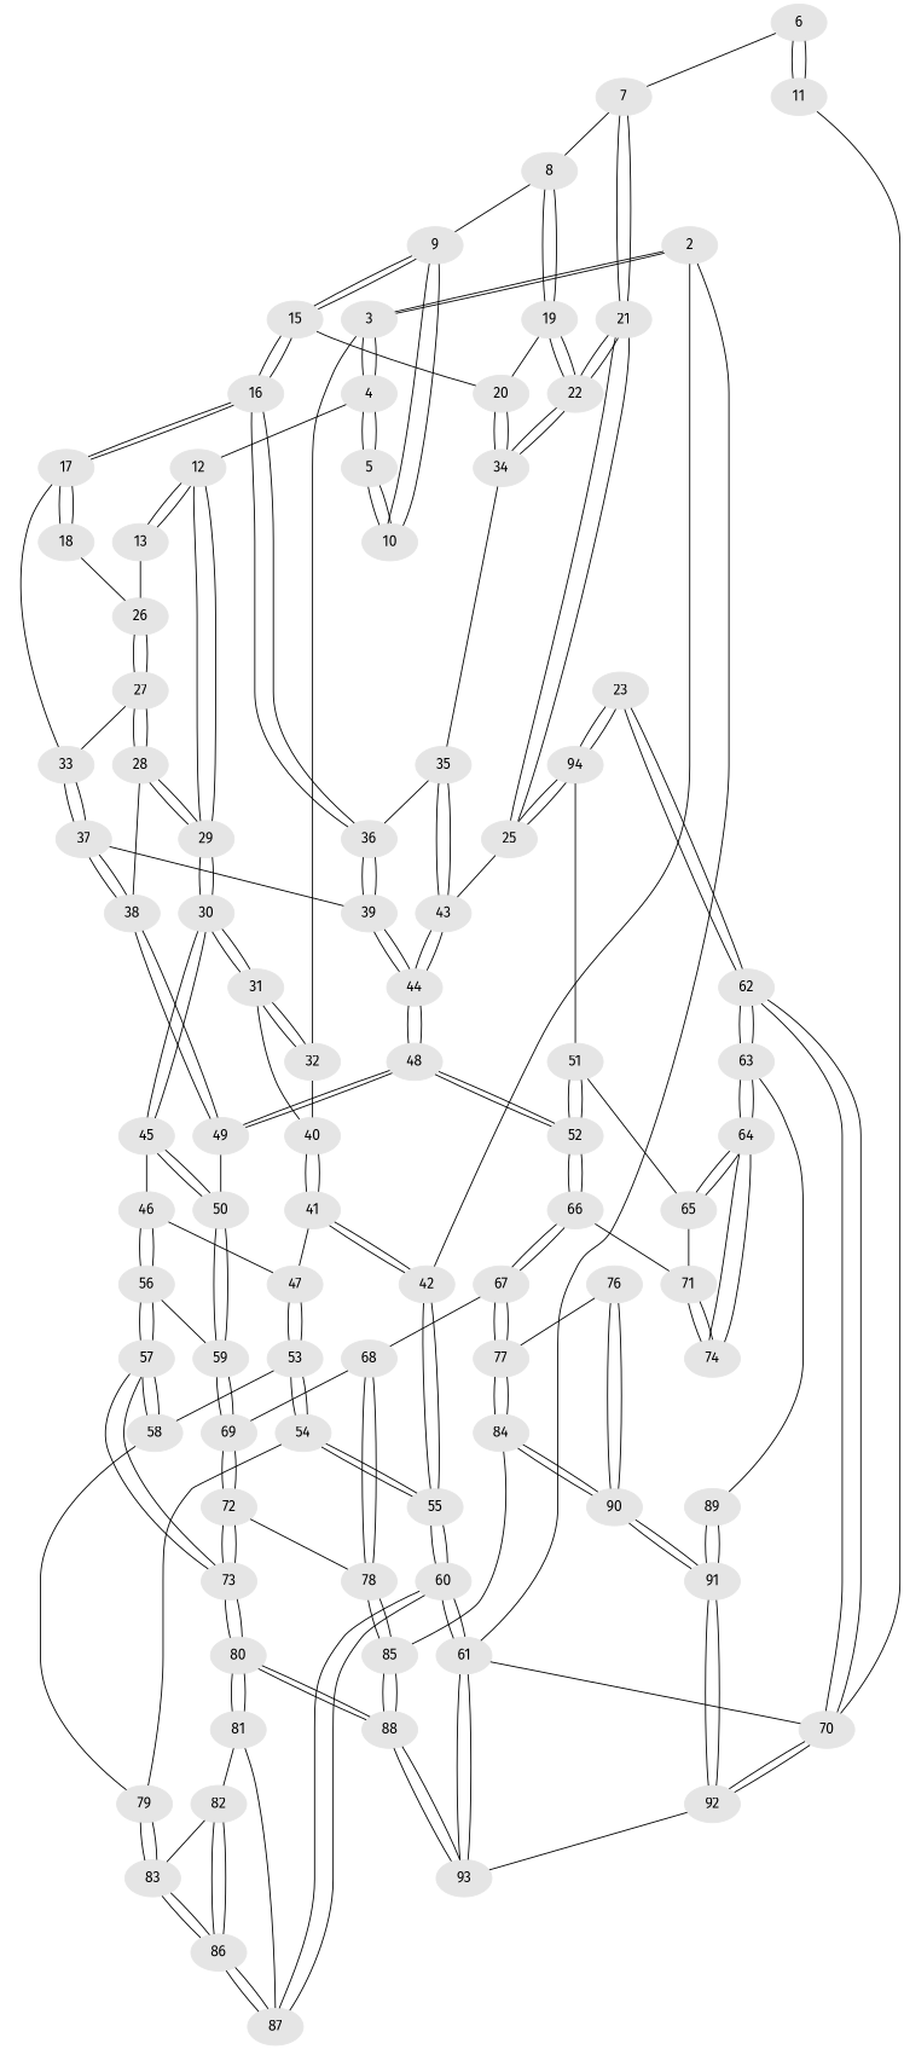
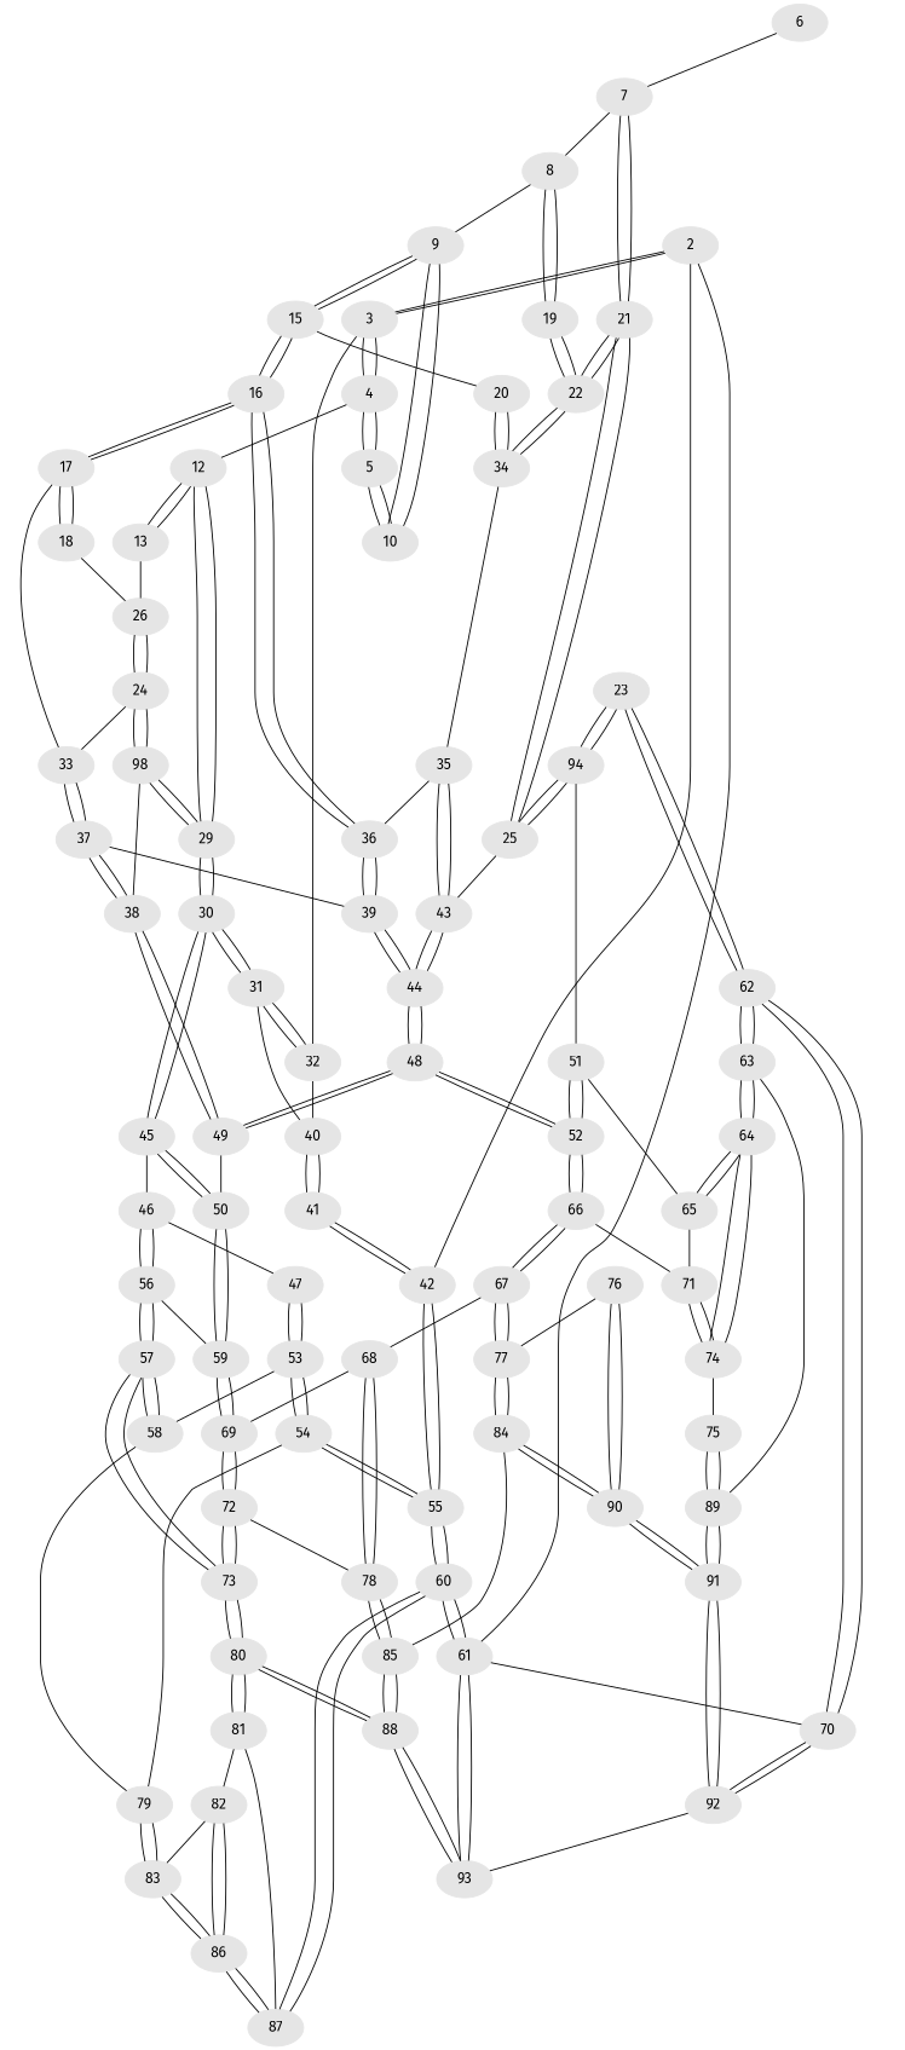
  graph {
    fontname="Fira Sans"
    node [color=gray90 fontname="Fira Sans" style=filled]
    edge [fontname="Fira Sans"]
    2
    3
    42
    61
    6
-   11
    7
    70
    4
    32
    55
    93
    5
    12
    40
    10
    13
    29
    8
    21
    9
    19
    22
    25
    15
    20
    16
    n28 [label=94]
    23
    62
    92
    26
    30
-   27
+   27 [label=24]
    18
    17
    36
    34
    33
    39
    37
    35
    43
    51
    63
    52
    65
    44
-   28
+   28 [label=98]
    38
    49
    31
    45
    46
    50
    41
    48
    47
    53
    60
    56
    59
    57
    54
    58
    66
    69
    71
    67
    79
    83
    87
    73
    80
    72
    64
    89
    74
    91
+   75
    68
    77
    78
    84
    85
    81
    88
    76
    90
    86
    82
    2 -- 3
    2 -- 3
    2 -- 42
    2 -- 61
    3 -- 4
    3 -- 4
    3 -- 32
    42 -- 55
    42 -- 55
    61 -- 70
    61 -- 93
    61 -- 93
-   6 -- 11
-   6 -- 11
    6 -- 7
-   11 -- 70
    7 -- 8
    7 -- 21
    7 -- 21
    70 -- 92
    70 -- 92
    4 -- 5
    4 -- 5
    4 -- 12
    32 -- 40
    55 -- 60
    55 -- 60
    5 -- 10
    5 -- 10
    12 -- 13
    12 -- 13
    12 -- 29
    12 -- 29
    40 -- 41
    40 -- 41
    13 -- 26
    29 -- 30
    29 -- 30
    8 -- 9
    8 -- 19
    8 -- 19
    21 -- 22
    21 -- 22
    21 -- 25
    21 -- 25
    9 -- 10
    9 -- 10
    9 -- 15
    9 -- 15
    19 -- 22
    19 -- 22
-   19 -- 20
    22 -- 34
    22 -- 34
    25 -- 43
    15 -- 20
    15 -- 16
    15 -- 16
    20 -- 34
    20 -- 34
    16 -- 17
    16 -- 17
    16 -- 36
    16 -- 36
    n28 -- 25
    n28 -- 25
    n28 -- 51
    23 -- n28
    23 -- n28
    23 -- 62
    23 -- 62
    62 -- 70
    62 -- 70
    62 -- 63
    62 -- 63
    92 -- 93
    26 -- 27
    26 -- 27
    30 -- 31
    30 -- 31
    30 -- 45
    30 -- 45
    27 -- 33
    27 -- 28
    27 -- 28
    18 -- 26
    17 -- 18
    17 -- 18
    17 -- 33
    36 -- 39
    36 -- 39
    34 -- 35
    33 -- 37
    33 -- 37
    39 -- 44
    39 -- 44
    37 -- 39
    37 -- 38
    37 -- 38
    35 -- 36
    35 -- 43
    35 -- 43
    43 -- 44
    43 -- 44
    51 -- 52
    51 -- 52
    51 -- 65
    63 -- 64
    63 -- 64
    63 -- 89
    52 -- 66
    52 -- 66
    65 -- 71
    44 -- 48
    44 -- 48
    28 -- 29
    28 -- 29
    28 -- 38
    38 -- 49
    38 -- 49
    49 -- 50
    31 -- 32
    31 -- 32
    31 -- 40
    45 -- 46
    45 -- 50
    45 -- 50
    46 -- 47
    46 -- 56
    46 -- 56
    50 -- 59
    50 -- 59
    41 -- 42
    41 -- 42
-   41 -- 47
    48 -- 52
    48 -- 52
    48 -- 49
    48 -- 49
    47 -- 53
    47 -- 53
    53 -- 54
    53 -- 54
    53 -- 58
    60 -- 61
    60 -- 61
    60 -- 87
    60 -- 87
    56 -- 59
    56 -- 57
    56 -- 57
    59 -- 69
    59 -- 69
    57 -- 58
    57 -- 58
    57 -- 73
    57 -- 73
    54 -- 55
    54 -- 55
    54 -- 79
    58 -- 79
    66 -- 71
    66 -- 67
    66 -- 67
    69 -- 72
    69 -- 72
    71 -- 74
    71 -- 74
    67 -- 68
    67 -- 77
    67 -- 77
    79 -- 83
    79 -- 83
    83 -- 86
    83 -- 86
    73 -- 80
    73 -- 80
    80 -- 81
    80 -- 81
    80 -- 88
    80 -- 88
    72 -- 73
    72 -- 73
    72 -- 78
    64 -- 65
    64 -- 65
    64 -- 74
    64 -- 74
    89 -- 91
    89 -- 91
+   74 -- 75
    91 -- 92
    91 -- 92
+   75 -- 89
+   75 -- 89
    68 -- 69
    68 -- 78
    68 -- 78
    77 -- 84
    77 -- 84
    78 -- 85
    78 -- 85
    84 -- 85
    84 -- 90
    84 -- 90
    85 -- 88
    85 -- 88
    81 -- 87
    81 -- 82
    88 -- 93
    88 -- 93
    76 -- 77
    76 -- 90
    76 -- 90
    90 -- 91
    90 -- 91
    86 -- 87
    86 -- 87
    82 -- 83
    82 -- 86
    82 -- 86
  }
